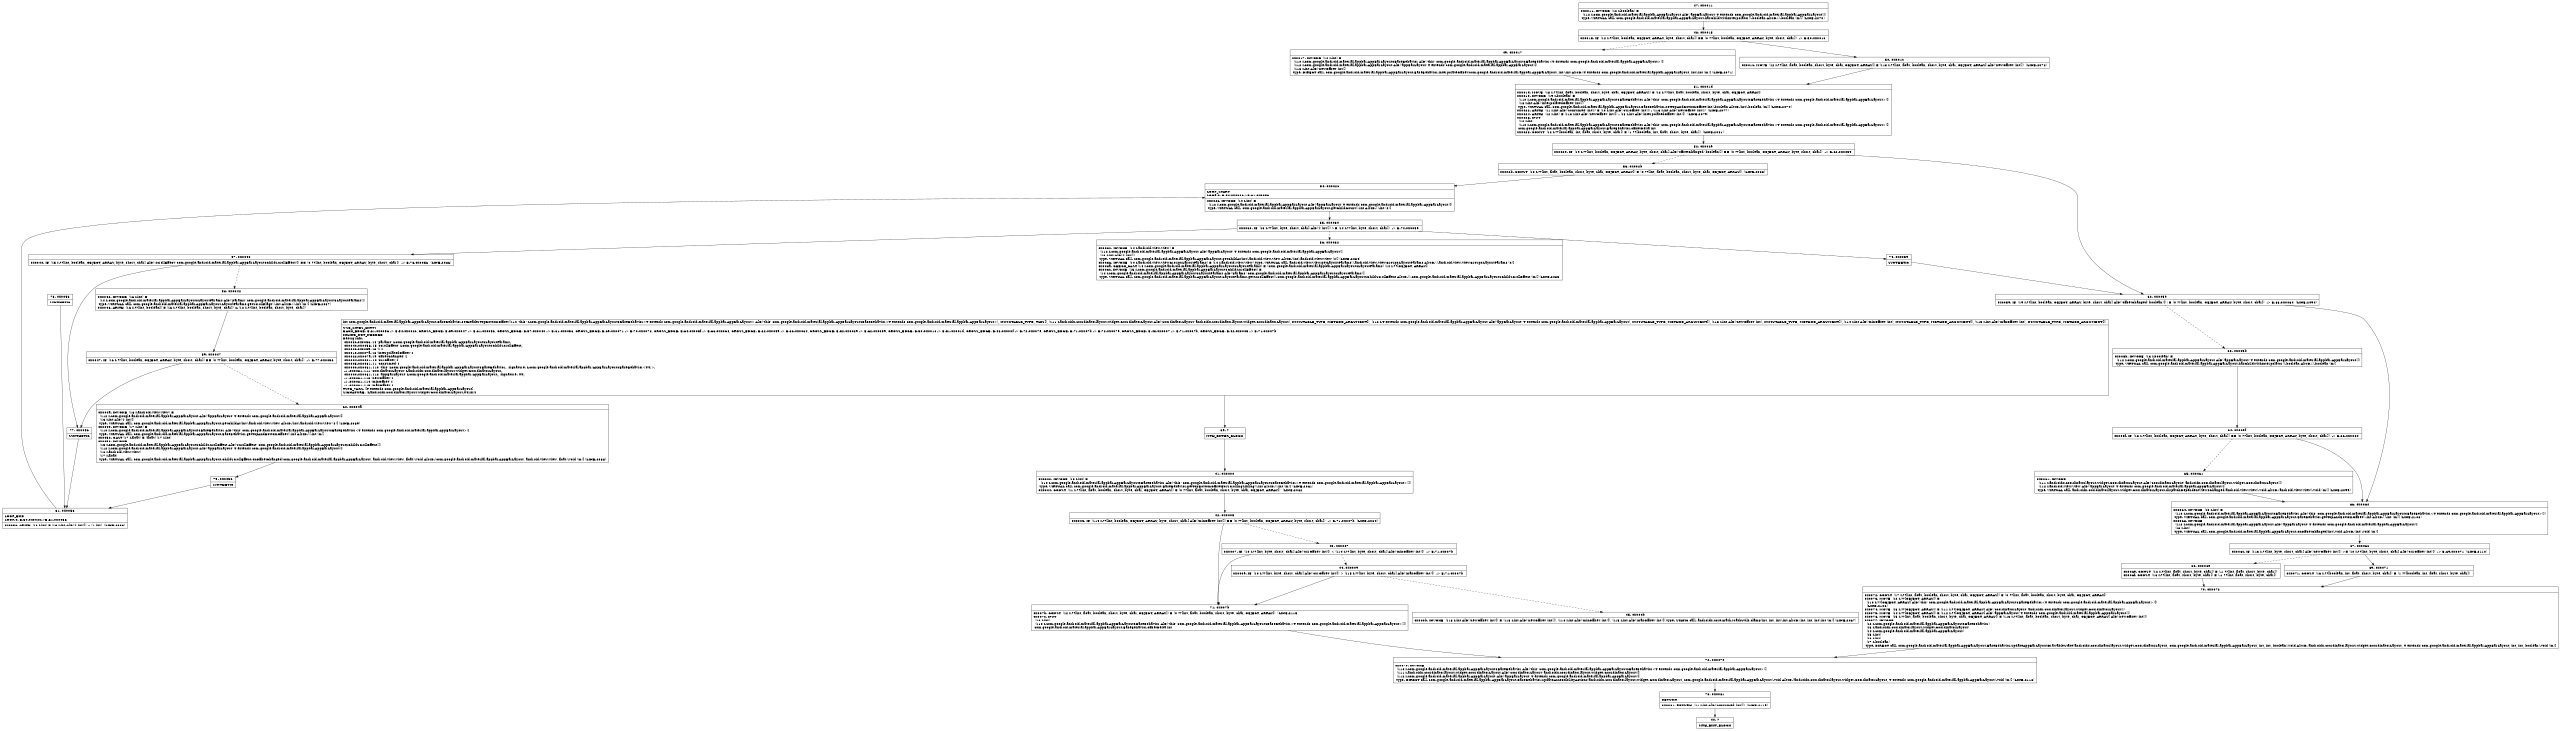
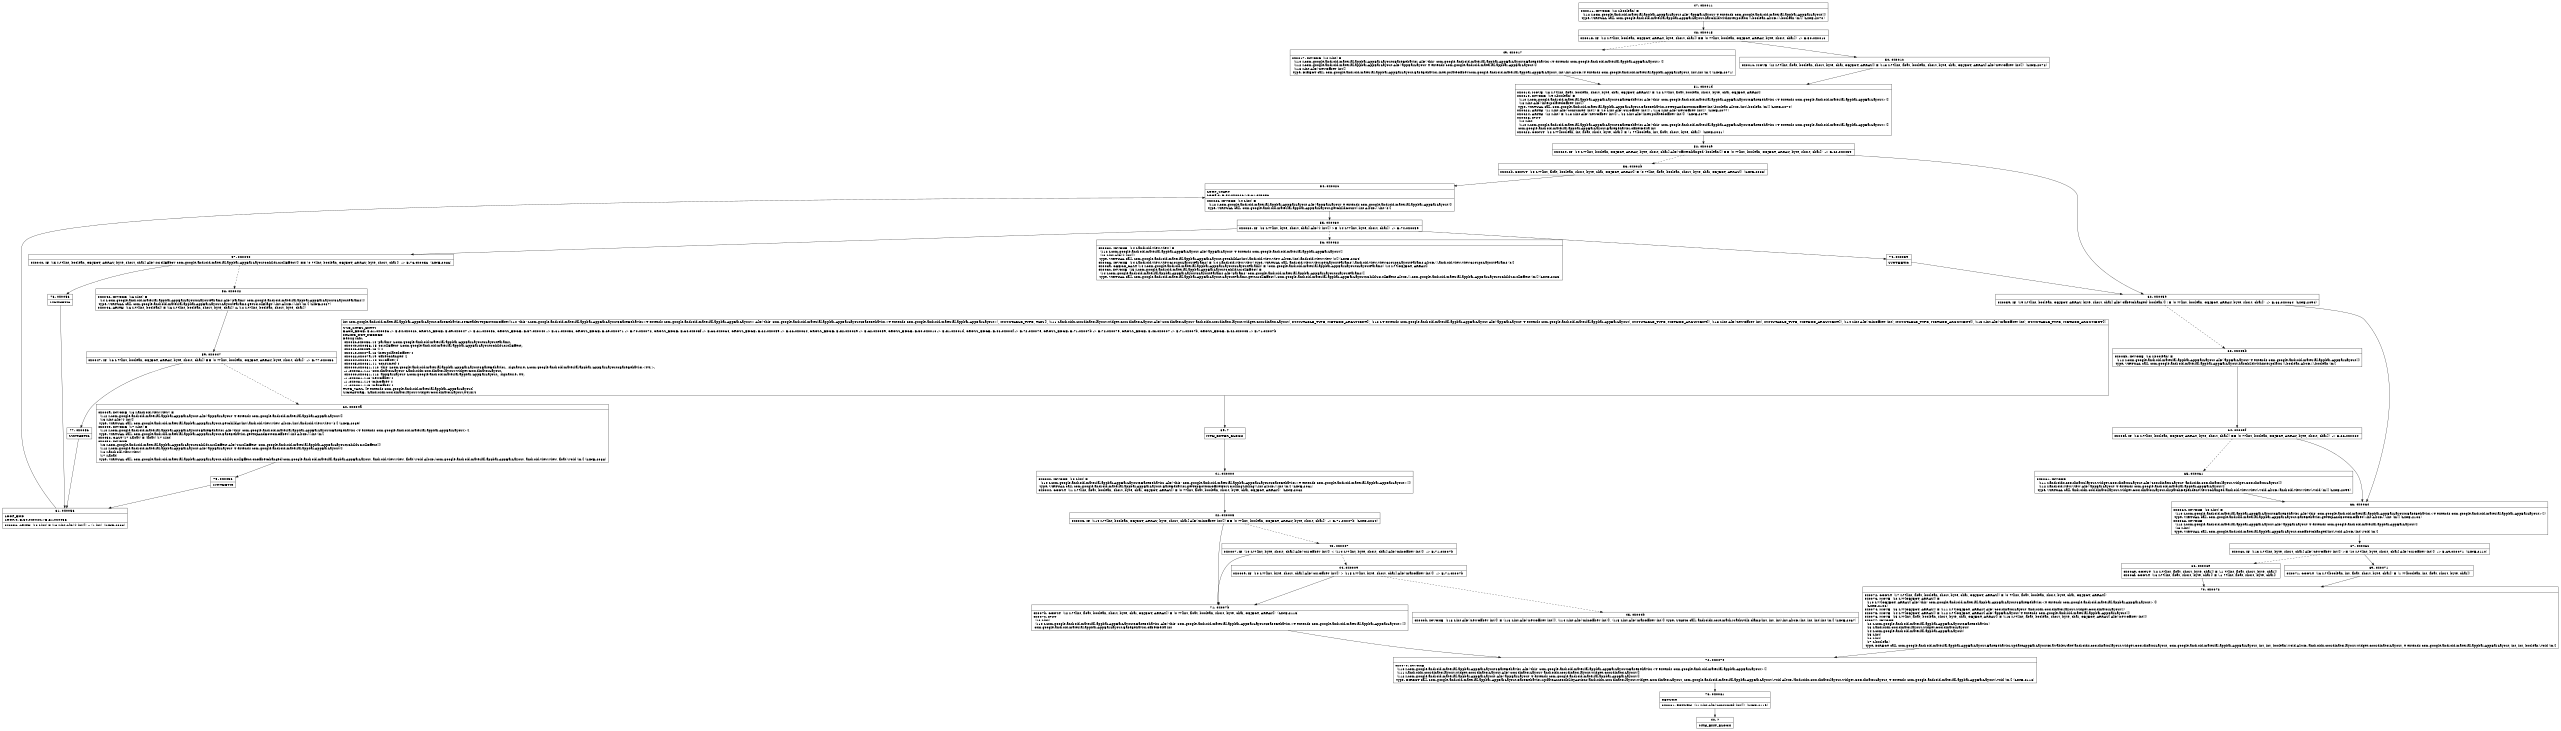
  digraph {
    node [shape=record]
    n1 [label="{39\:\ ?|MTH_ENTER_BLOCK\l}"]
    n2 [label="{41\:\ 0x0000|0x0000: INVOKE  (r0 I:int) = \l  (r10 I:com.google.android.material.appbar.AppBarLayout$BaseBehavior A[D('this' com.google.android.material.appbar.AppBarLayout$BaseBehavior\<T extends com.google.android.material.appbar.AppBarLayout\>)])\l type: VIRTUAL call: com.google.android.material.appbar.AppBarLayout.BaseBehavior.getTopBottomOffsetForScrollingSibling():int A[MD:():int (m)] (LINE:2061)\l0x0004: CONST  (r1 I:??[int, float, boolean, short, byte, char, OBJECT, ARRAY]) = (0 ??[int, float, boolean, short, byte, char, OBJECT, ARRAY])  (LINE:2062)\l}"]
    n3 [label="{42\:\ 0x0005|0x0005: IF  (r14 I:??[int, boolean, OBJECT, ARRAY, byte, short, char] A[D('minOffset' int)]) == (0 ??[int, boolean, OBJECT, ARRAY, byte, short, char])  \-\> B:71:0x007b  (LINE:2064)\l}"]
    n4 [label="{43\:\ 0x0007|0x0007: IF  (r0 I:??[int, byte, short, char] A[D('curOffset' int)]) \< (r14 I:??[int, byte, short, char] A[D('minOffset' int)])  \-\> B:71:0x007b \l}"]
    n5 [label="{71\:\ 0x007b|0x007b: CONST  (r2 I:??[int, float, boolean, short, byte, char, OBJECT, ARRAY]) = (0 ??[int, float, boolean, short, byte, char, OBJECT, ARRAY])  (LINE:2115)\l0x007c: IPUT  \l  (r2 I:int)\l  (r10 I:com.google.android.material.appbar.AppBarLayout$BaseBehavior A[D('this' com.google.android.material.appbar.AppBarLayout$BaseBehavior\<T extends com.google.android.material.appbar.AppBarLayout\>)])\l com.google.android.material.appbar.AppBarLayout.BaseBehavior.offsetDelta int \l}"]
    n6 [label="{44\:\ 0x0009|0x0009: IF  (r0 I:??[int, byte, short, char] A[D('curOffset' int)]) \> (r15 I:??[int, byte, short, char] A[D('maxOffset' int)])  \-\> B:71:0x007b \l}"]
    n7 [label="{72\:\ 0x007e|0x007e: INVOKE  \l  (r10 I:com.google.android.material.appbar.AppBarLayout$BaseBehavior A[D('this' com.google.android.material.appbar.AppBarLayout$BaseBehavior\<T extends com.google.android.material.appbar.AppBarLayout\>)])\l  (r11 I:androidx.coordinatorlayout.widget.CoordinatorLayout A[D('coordinatorLayout' androidx.coordinatorlayout.widget.CoordinatorLayout)])\l  (r12 I:com.google.android.material.appbar.AppBarLayout A[D('appBarLayout' T extends com.google.android.material.appbar.AppBarLayout)])\l type: DIRECT call: com.google.android.material.appbar.AppBarLayout.BaseBehavior.updateAccessibilityActions(androidx.coordinatorlayout.widget.CoordinatorLayout, com.google.android.material.appbar.AppBarLayout):void A[MD:(androidx.coordinatorlayout.widget.CoordinatorLayout, T extends com.google.android.material.appbar.AppBarLayout):void (m)] (LINE:2118)\l}"]
    n8 [label="{45\:\ 0x000b|0x000b: INVOKE  (r13 I:int A[D('newOffset' int)]) = (r13 I:int A[D('newOffset' int)]), (r14 I:int A[D('minOffset' int)]), (r15 I:int A[D('maxOffset' int)]) type: STATIC call: androidx.core.math.MathUtils.clamp(int, int, int):int A[MD:(int, int, int):int (m)] (LINE:2067)\l}"]
    n9 [label="{47\:\ 0x0011|0x0011: INVOKE  (r2 I:boolean) = \l  (r12 I:com.google.android.material.appbar.AppBarLayout A[D('appBarLayout' T extends com.google.android.material.appbar.AppBarLayout)])\l type: VIRTUAL call: com.google.android.material.appbar.AppBarLayout.hasChildWithInterpolator():boolean A[MD:():boolean (m)] (LINE:2070)\l}"]
    n10 [label="{48\:\ 0x0015|0x0015: IF  (r2 I:??[int, boolean, OBJECT, ARRAY, byte, short, char]) == (0 ??[int, boolean, OBJECT, ARRAY, byte, short, char])  \-\> B:50:0x001c \l}"]
    n11 [label="{73\:\ 0x0081|RETURN\l|0x0081: RETURN  (r1 I:int A[D('consumed' int)])  (LINE:2119)\l}"]
    n12 [label="{49\:\ 0x0017|0x0017: INVOKE  (r2 I:int) = \l  (r10 I:com.google.android.material.appbar.AppBarLayout$BaseBehavior A[D('this' com.google.android.material.appbar.AppBarLayout$BaseBehavior\<T extends com.google.android.material.appbar.AppBarLayout\>)])\l  (r12 I:com.google.android.material.appbar.AppBarLayout A[D('appBarLayout' T extends com.google.android.material.appbar.AppBarLayout)])\l  (r13 I:int A[D('newOffset' int)])\l type: DIRECT call: com.google.android.material.appbar.AppBarLayout.BaseBehavior.interpolateOffset(com.google.android.material.appbar.AppBarLayout, int):int A[MD:(T extends com.google.android.material.appbar.AppBarLayout, int):int (m)] (LINE:2071)\l}"]
    n13 [label="{50\:\ 0x001c|0x001c: MOVE  (r2 I:??[int, float, boolean, short, byte, char, OBJECT, ARRAY]) = (r13 I:??[int, float, boolean, short, byte, char, OBJECT, ARRAY] A[D('newOffset' int)])  (LINE:2072)\l}"]
    n14 [label="{51\:\ 0x001d|0x001d: MOVE  (r8 I:??[int, float, boolean, short, byte, char, OBJECT, ARRAY]) = (r2 I:??[int, float, boolean, short, byte, char, OBJECT, ARRAY]) \l0x001e: INVOKE  (r9 I:boolean) = \l  (r10 I:com.google.android.material.appbar.AppBarLayout$BaseBehavior A[D('this' com.google.android.material.appbar.AppBarLayout$BaseBehavior\<T extends com.google.android.material.appbar.AppBarLayout\>)])\l  (r8 I:int A[D('interpolatedOffset' int)])\l type: VIRTUAL call: com.google.android.material.appbar.AppBarLayout.BaseBehavior.setTopAndBottomOffset(int):boolean A[MD:(int):boolean (m)] (LINE:2074)\l0x0022: ARITH  (r1 I:int A[D('consumed' int)]) = (r0 I:int A[D('curOffset' int)]) \- (r13 I:int A[D('newOffset' int)])  (LINE:2077)\l0x0024: ARITH  (r2 I:int) = (r13 I:int A[D('newOffset' int)]) \- (r8 I:int A[D('interpolatedOffset' int)])  (LINE:2079)\l0x0026: IPUT  \l  (r2 I:int)\l  (r10 I:com.google.android.material.appbar.AppBarLayout$BaseBehavior A[D('this' com.google.android.material.appbar.AppBarLayout$BaseBehavior\<T extends com.google.android.material.appbar.AppBarLayout\>)])\l com.google.android.material.appbar.AppBarLayout.BaseBehavior.offsetDelta int \l0x0028: CONST  (r2 I:??[boolean, int, float, short, byte, char]) = (1 ??[boolean, int, float, short, byte, char])  (LINE:2081)\l}"]
    n15 [label="{52\:\ 0x0029|0x0029: IF  (r9 I:??[int, boolean, OBJECT, ARRAY, byte, short, char] A[D('offsetChanged' boolean)]) == (0 ??[int, boolean, OBJECT, ARRAY, byte, short, char])  \-\> B:62:0x0059 \l}"]
    n16 [label="{53\:\ 0x002b|0x002b: CONST  (r3 I:??[int, float, boolean, short, byte, char, OBJECT, ARRAY]) = (0 ??[int, float, boolean, short, byte, char, OBJECT, ARRAY])  (LINE:2083)\l}"]
    n17 [label="{62\:\ 0x0059|0x0059: IF  (r9 I:??[int, boolean, OBJECT, ARRAY, byte, short, char] A[D('offsetChanged' boolean)]) != (0 ??[int, boolean, OBJECT, ARRAY, byte, short, char])  \-\> B:66:0x0064  (LINE:2094)\l}"]
    n18 [label="{54\:\ 0x002c|LOOP_START\lLOOP:0: B:54:0x002c\-\>B:61:0x0056\l|0x002c: INVOKE  (r4 I:int) = \l  (r12 I:com.google.android.material.appbar.AppBarLayout A[D('appBarLayout' T extends com.google.android.material.appbar.AppBarLayout)])\l type: VIRTUAL call: com.google.android.material.appbar.AppBarLayout.getChildCount():int A[MD:():int (s)]\l}"]
    n19 [label="{63\:\ 0x005b|0x005b: INVOKE  (r3 I:boolean) = \l  (r12 I:com.google.android.material.appbar.AppBarLayout A[D('appBarLayout' T extends com.google.android.material.appbar.AppBarLayout)])\l type: VIRTUAL call: com.google.android.material.appbar.AppBarLayout.hasChildWithInterpolator():boolean A[MD:():boolean (m)]\l}"]
    n20 [label="{66\:\ 0x0064|0x0064: INVOKE  (r3 I:int) = \l  (r10 I:com.google.android.material.appbar.AppBarLayout$BaseBehavior A[D('this' com.google.android.material.appbar.AppBarLayout$BaseBehavior\<T extends com.google.android.material.appbar.AppBarLayout\>)])\l type: VIRTUAL call: com.google.android.material.appbar.AppBarLayout.BaseBehavior.getTopAndBottomOffset():int A[MD:():int (m)] (LINE:2103)\l0x0068: INVOKE  \l  (r12 I:com.google.android.material.appbar.AppBarLayout A[D('appBarLayout' T extends com.google.android.material.appbar.AppBarLayout)])\l  (r3 I:int)\l type: VIRTUAL call: com.google.android.material.appbar.AppBarLayout.onOffsetChanged(int):void A[MD:(int):void (m)]\l}"]
    n21 [label="{55\:\ 0x0030|0x0030: IF  (r3 I:??[int, byte, short, char] A[D('i' int)]) \>= (r4 I:??[int, byte, short, char])  \-\> B:74:0x0059 \l}"]
    n22 [label="{56\:\ 0x0032|0x0032: INVOKE  (r4 I:android.view.View) = \l  (r12 I:com.google.android.material.appbar.AppBarLayout A[D('appBarLayout' T extends com.google.android.material.appbar.AppBarLayout)])\l  (r3 I:int A[D('i' int)])\l type: VIRTUAL call: com.google.android.material.appbar.AppBarLayout.getChildAt(int):android.view.View A[MD:(int):android.view.View (s)] (LINE:2084)\l0x0036: INVOKE  (r4 I:android.view.ViewGroup$LayoutParams) = (r4 I:android.view.View) type: VIRTUAL call: android.view.View.getLayoutParams():android.view.ViewGroup$LayoutParams A[MD:():android.view.ViewGroup$LayoutParams (c)]\l0x003a: CHECK_CAST (r4 I:com.google.android.material.appbar.AppBarLayout$LayoutParams) = (com.google.android.material.appbar.AppBarLayout$LayoutParams) (r4 I:??[OBJECT, ARRAY]) \l0x003c: INVOKE  (r5 I:com.google.android.material.appbar.AppBarLayout$ChildScrollEffect) = \l  (r4 I:com.google.android.material.appbar.AppBarLayout$LayoutParams A[D('params' com.google.android.material.appbar.AppBarLayout$LayoutParams)])\l type: VIRTUAL call: com.google.android.material.appbar.AppBarLayout.LayoutParams.getScrollEffect():com.google.android.material.appbar.AppBarLayout$ChildScrollEffect A[MD:():com.google.android.material.appbar.AppBarLayout$ChildScrollEffect (m)] (LINE:2085)\l}"]
    n23 [label="{74\:\ 0x0059|SYNTHETIC\l}"]
    n24 [label="{57\:\ 0x0040|0x0040: IF  (r5 I:??[int, boolean, OBJECT, ARRAY, byte, short, char] A[D('scrollEffect' com.google.android.material.appbar.AppBarLayout$ChildScrollEffect)]) == (0 ??[int, boolean, OBJECT, ARRAY, byte, short, char])  \-\> B:76:0x0056  (LINE:2086)\l}"]
    n25 [label="{58\:\ 0x0042|0x0042: INVOKE  (r6 I:int) = \l  (r4 I:com.google.android.material.appbar.AppBarLayout$LayoutParams A[D('params' com.google.android.material.appbar.AppBarLayout$LayoutParams)])\l type: VIRTUAL call: com.google.android.material.appbar.AppBarLayout.LayoutParams.getScrollFlags():int A[MD:():int (m)] (LINE:2087)\l0x0046: ARITH  (r6 I:??[int, boolean]) = (r6 I:??[int, boolean, short, byte, char]) & (r2 I:??[int, boolean, short, byte, char]) \l}"]
    n26 [label="{76\:\ 0x0056|SYNTHETIC\l}"]
    n27 [label="{59\:\ 0x0047|0x0047: IF  (r6 I:??[int, boolean, OBJECT, ARRAY, byte, short, char]) == (0 ??[int, boolean, OBJECT, ARRAY, byte, short, char])  \-\> B:77:0x0056 \l}"]
    n28 [label="{61\:\ 0x0056|LOOP_END\lLOOP:0: B:54:0x002c\-\>B:61:0x0056\l|0x0056: ARITH  (r3 I:int) = (r3 I:int A[D('i' int)]) + (1 int)  (LINE:2083)\l}"]
    n29 [label="{60\:\ 0x004a|0x004a: INVOKE  (r6 I:android.view.View) = \l  (r12 I:com.google.android.material.appbar.AppBarLayout A[D('appBarLayout' T extends com.google.android.material.appbar.AppBarLayout)])\l  (r3 I:int A[D('i' int)])\l type: VIRTUAL call: com.google.android.material.appbar.AppBarLayout.getChildAt(int):android.view.View A[MD:(int):android.view.View (s)] (LINE:2089)\l0x004e: INVOKE  (r7 I:int) = \l  (r10 I:com.google.android.material.appbar.AppBarLayout$BaseBehavior A[D('this' com.google.android.material.appbar.AppBarLayout$BaseBehavior\<T extends com.google.android.material.appbar.AppBarLayout\>)])\l type: VIRTUAL call: com.google.android.material.appbar.AppBarLayout.BaseBehavior.getTopAndBottomOffset():int A[MD:():int (m)]\l0x0052: CAST (r7 I:float) = (float) (r7 I:int) \l0x0053: INVOKE  \l  (r5 I:com.google.android.material.appbar.AppBarLayout$ChildScrollEffect A[D('scrollEffect' com.google.android.material.appbar.AppBarLayout$ChildScrollEffect)])\l  (r12 I:com.google.android.material.appbar.AppBarLayout A[D('appBarLayout' T extends com.google.android.material.appbar.AppBarLayout)])\l  (r6 I:android.view.View)\l  (r7 I:float)\l type: VIRTUAL call: com.google.android.material.appbar.AppBarLayout.ChildScrollEffect.onOffsetChanged(com.google.android.material.appbar.AppBarLayout, android.view.View, float):void A[MD:(com.google.android.material.appbar.AppBarLayout, android.view.View, float):void (m)] (LINE:2088)\l}"]
    n30 [label="{77\:\ 0x0056|SYNTHETIC\l}"]
    n31 [label="{75\:\ 0x0056|SYNTHETIC\l}"]
    n32 [label="{64\:\ 0x005f|0x005f: IF  (r3 I:??[int, boolean, OBJECT, ARRAY, byte, short, char]) == (0 ??[int, boolean, OBJECT, ARRAY, byte, short, char])  \-\> B:66:0x0064 \l}"]
    n33 [label="{67\:\ 0x006c|0x006c: IF  (r13 I:??[int, byte, short, char] A[D('newOffset' int)]) \>= (r0 I:??[int, byte, short, char] A[D('curOffset' int)])  \-\> B:69:0x0071  (LINE:2110)\l}"]
    n34 [label="{65\:\ 0x0061|0x0061: INVOKE  \l  (r11 I:androidx.coordinatorlayout.widget.CoordinatorLayout A[D('coordinatorLayout' androidx.coordinatorlayout.widget.CoordinatorLayout)])\l  (r12 I:android.view.View A[D('appBarLayout' T extends com.google.android.material.appbar.AppBarLayout)])\l type: VIRTUAL call: androidx.coordinatorlayout.widget.CoordinatorLayout.dispatchDependentViewsChanged(android.view.View):void A[MD:(android.view.View):void (m)] (LINE:2099)\l}"]
    n35 [label="{68\:\ 0x006e|0x006e: CONST  (r2 I:??[int, float, short, byte, char]) = (\-1 ??[int, float, short, byte, char]) \l0x006f: CONST  (r6 I:??[int, float, short, byte, char]) = (\-1 ??[int, float, short, byte, char]) \l}"]
    n36 [label="{69\:\ 0x0071|0x0071: CONST  (r6 I:??[boolean, int, float, short, byte, char]) = (1 ??[boolean, int, float, short, byte, char]) \l}"]
    n37 [label="{70\:\ 0x0072|0x0072: CONST  (r7 I:??[int, float, boolean, short, byte, char, OBJECT, ARRAY]) = (0 ??[int, float, boolean, short, byte, char, OBJECT, ARRAY]) \l0x0073: MOVE  (r2 I:??[OBJECT, ARRAY]) = \l  (r10 I:??[OBJECT, ARRAY] A[D('this' com.google.android.material.appbar.AppBarLayout$BaseBehavior\<T extends com.google.android.material.appbar.AppBarLayout\>)])\l  (LINE:2106)\l0x0074: MOVE  (r3 I:??[OBJECT, ARRAY]) = (r11 I:??[OBJECT, ARRAY] A[D('coordinatorLayout' androidx.coordinatorlayout.widget.CoordinatorLayout)]) \l0x0075: MOVE  (r4 I:??[OBJECT, ARRAY]) = (r12 I:??[OBJECT, ARRAY] A[D('appBarLayout' T extends com.google.android.material.appbar.AppBarLayout)]) \l0x0076: MOVE  (r5 I:??[int, float, boolean, short, byte, char, OBJECT, ARRAY]) = (r13 I:??[int, float, boolean, short, byte, char, OBJECT, ARRAY] A[D('newOffset' int)]) \l0x0077: INVOKE  \l  (r2 I:com.google.android.material.appbar.AppBarLayout$BaseBehavior)\l  (r3 I:androidx.coordinatorlayout.widget.CoordinatorLayout)\l  (r4 I:com.google.android.material.appbar.AppBarLayout)\l  (r5 I:int)\l  (r6 I:int)\l  (r7 I:boolean)\l type: DIRECT call: com.google.android.material.appbar.AppBarLayout.BaseBehavior.updateAppBarLayoutDrawableState(androidx.coordinatorlayout.widget.CoordinatorLayout, com.google.android.material.appbar.AppBarLayout, int, int, boolean):void A[MD:(androidx.coordinatorlayout.widget.CoordinatorLayout, T extends com.google.android.material.appbar.AppBarLayout, int, int, boolean):void (m)]\l}"]
    n38 [label="{40\:\ ?|MTH_EXIT_BLOCK\l}"]
    n39 [label="{int com.google.android.material.appbar.AppBarLayout.BaseBehavior.setHeaderTopBottomOffset((r10 'this' I:com.google.android.material.appbar.AppBarLayout$BaseBehavior\<T extends com.google.android.material.appbar.AppBarLayout\> A[D('this' com.google.android.material.appbar.AppBarLayout$BaseBehavior\<T extends com.google.android.material.appbar.AppBarLayout\>), IMMUTABLE_TYPE, THIS]), (r11 I:androidx.coordinatorlayout.widget.CoordinatorLayout A[D('coordinatorLayout' androidx.coordinatorlayout.widget.CoordinatorLayout), IMMUTABLE_TYPE, METHOD_ARGUMENT]), (r12 I:T extends com.google.android.material.appbar.AppBarLayout A[D('appBarLayout' T extends com.google.android.material.appbar.AppBarLayout), IMMUTABLE_TYPE, METHOD_ARGUMENT]), (r13 I:int A[D('newOffset' int), IMMUTABLE_TYPE, METHOD_ARGUMENT]), (r14 I:int A[D('minOffset' int), IMMUTABLE_TYPE, METHOD_ARGUMENT]), (r15 I:int A[D('maxOffset' int), IMMUTABLE_TYPE, METHOD_ARGUMENT]))  | USE_LINES_HINTS\lBACK_EDGE: B:61:0x0056 \-\> B:54:0x002c, CROSS_EDGE: B:59:0x0047 \-\> B:61:0x0056, CROSS_EDGE: B:57:0x0040 \-\> B:61:0x0056, CROSS_EDGE: B:69:0x0071 \-\> B:70:0x0072, CROSS_EDGE: B:64:0x005f \-\> B:66:0x0064, CROSS_EDGE: B:62:0x0059 \-\> B:66:0x0064, CROSS_EDGE: B:52:0x0029 \-\> B:62:0x0059, CROSS_EDGE: B:50:0x001c \-\> B:51:0x001d, CROSS_EDGE: B:46:0x000f \-\> B:72:0x007e, CROSS_EDGE: B:71:0x007b \-\> B:72:0x007e, CROSS_EDGE: B:43:0x0007 \-\> B:71:0x007b, CROSS_EDGE: B:42:0x0005 \-\> B:71:0x007b\lINLINE_NOT_NEEDED\lDebug Info:\l  0x003c\-0x0056: r4 'params' Lcom\/google\/android\/material\/appbar\/AppBarLayout$LayoutParams;\l  0x0040\-0x0056: r5 'scrollEffect' Lcom\/google\/android\/material\/appbar\/AppBarLayout$ChildScrollEffect;\l  0x002c\-0x0059: r3 'i' I\l  0x001e\-0x007a: r8 'interpolatedOffset' I\l  0x0022\-0x007a: r9 'offsetChanged' Z\l  0x0004\-0x0081: r0 'curOffset' I\l  0x0005\-0x0081: r1 'consumed' I\l  0x0000\-0x0081: r10 'this' Lcom\/google\/android\/material\/appbar\/AppBarLayout$BaseBehavior;, signature: Lcom\/google\/android\/material\/appbar\/AppBarLayout$BaseBehavior\<TT;\>;\l  \-1 \-0x0081: r11 'coordinatorLayout' Landroidx\/coordinatorlayout\/widget\/CoordinatorLayout;\l  0x0000\-0x0081: r12 'appBarLayout' Lcom\/google\/android\/material\/appbar\/AppBarLayout;, signature: TT;\l  \-1 \-0x0081: r13 'newOffset' I\l  \-1 \-0x0081: r14 'minOffset' I\l  \-1 \-0x0081: r15 'maxOffset' I\lTYPE_VARS: [T extends com.google.android.material.appbar.AppBarLayout]\lSIGNATURE: (Landroidx\/coordinatorlayout\/widget\/CoordinatorLayout;TT;III)I\l}"]
    n1 -> n2
    n2 -> n3
    n3 -> n4 [style=dashed]
    n3 -> n5
    n4 -> n5
    n4 -> n6 [style=dashed]
    n5 -> n7
    n6 -> n5
    n6 -> n8 [style=dashed]
    n7 -> n11
    n9 -> n10
    n10 -> n12 [style=dashed]
    n10 -> n13
    n11 -> n38
    n12 -> n14
    n13 -> n14
    n14 -> n15
    n15 -> n16 [style=dashed]
    n15 -> n17
    n16 -> n18
    n17 -> n19 [style=dashed]
    n17 -> n20
    n18 -> n21
    n19 -> n32
    n20 -> n33
    n21 -> n22 [style=dashed]
    n21 -> n23
    n21 -> n24
    n23 -> n17
    n24 -> n25 [style=dashed]
-   n24 -> n30
+   n24 -> n26
    n25 -> n27
    n26 -> n28
    n27 -> n29 [style=dashed]
    n27 -> n30
    n28 -> n18
    n29 -> n31
    n30 -> n28
    n31 -> n28
    n32 -> n20
    n32 -> n34 [style=dashed]
    n33 -> n35 [style=dashed]
    n33 -> n36
    n34 -> n20
    n35 -> n37
    n36 -> n37
    n37 -> n7
    n39 -> n1
  }
